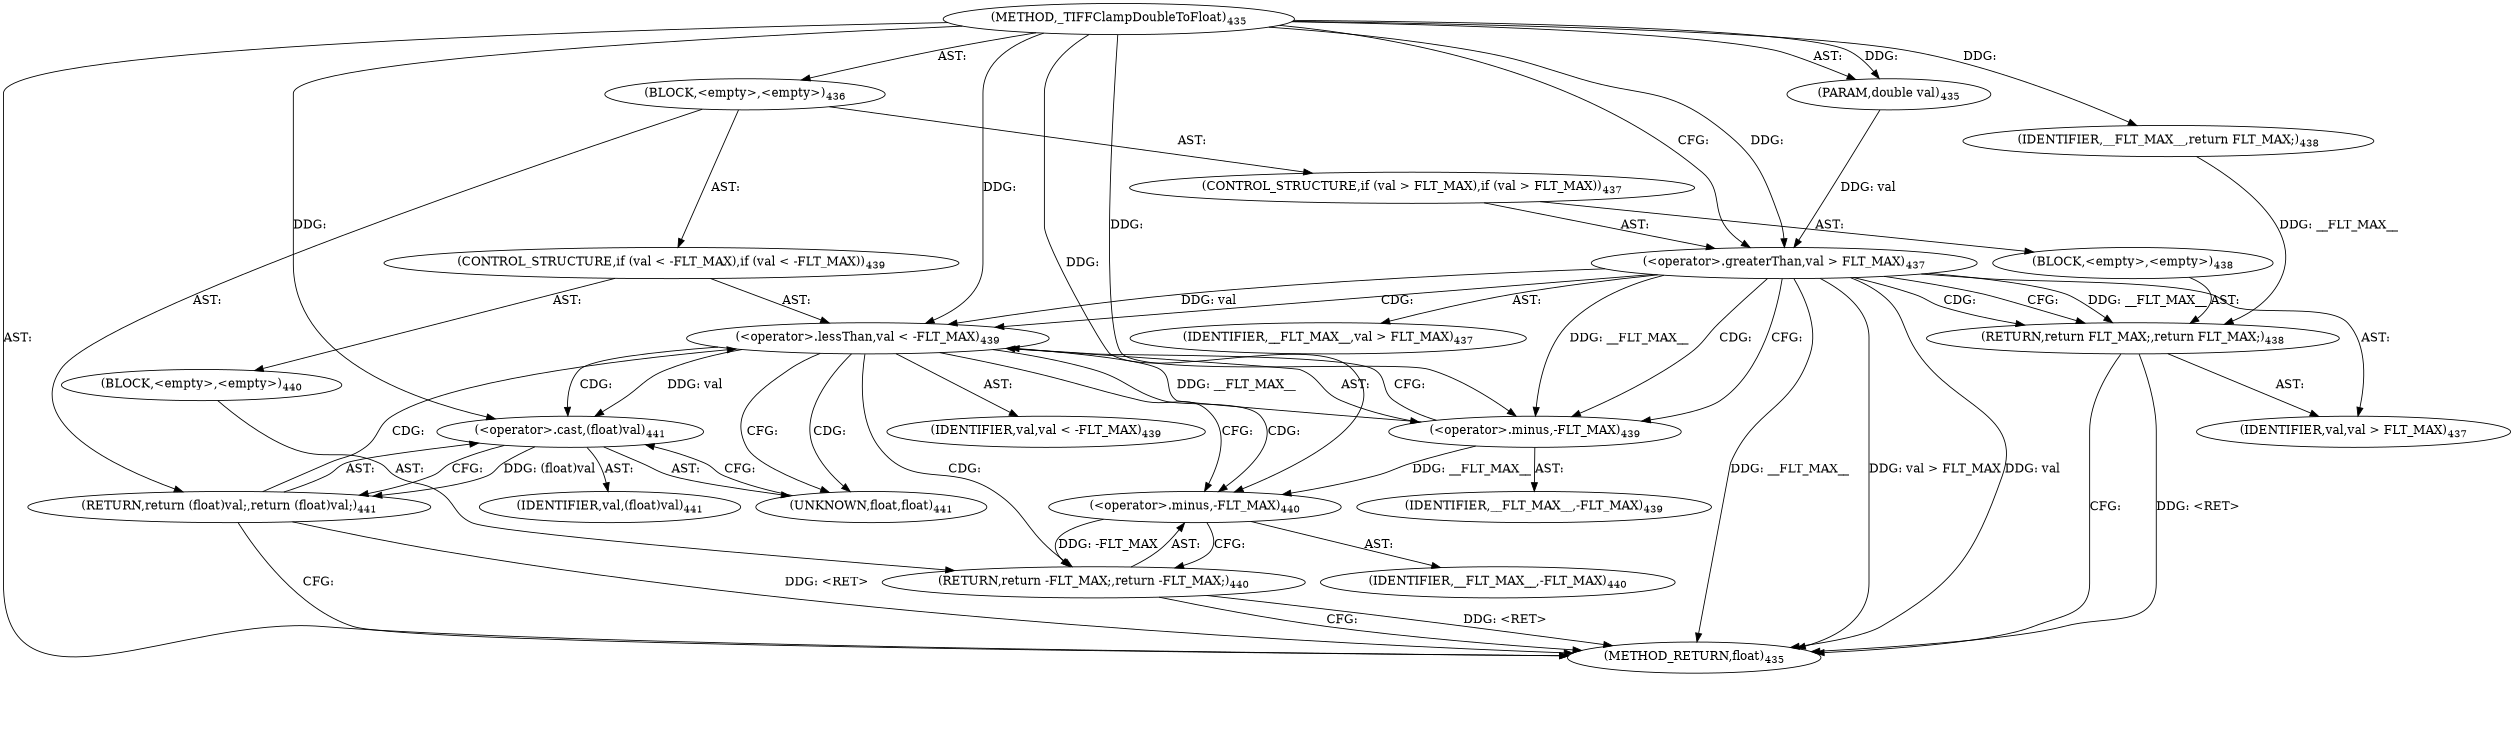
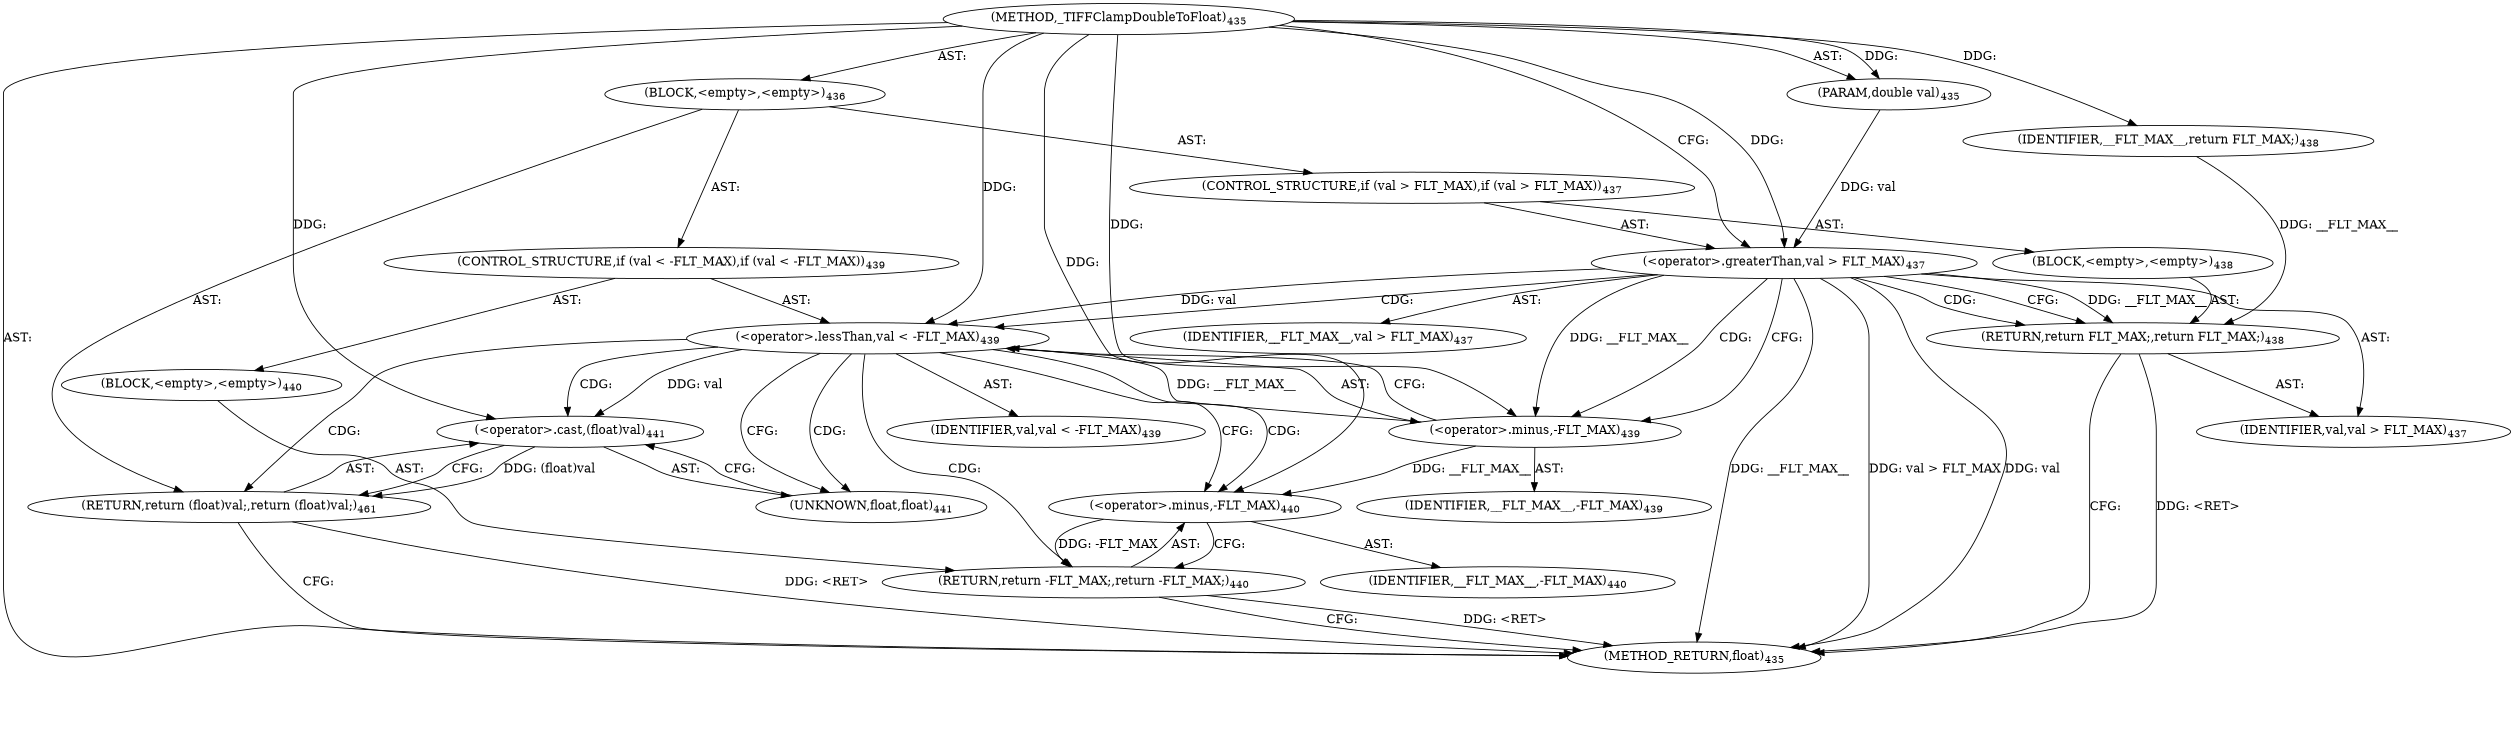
  digraph {
    n1 [label=<(METHOD,_TIFFClampDoubleToFloat)<SUB>435</SUB>>]
    n2 [label=<(PARAM,double val)<SUB>435</SUB>>]
    n3 [label=<(BLOCK,&lt;empty&gt;,&lt;empty&gt;)<SUB>436</SUB>>]
    n4 [label=<(&lt;operator&gt;.greaterThan,val &gt; FLT_MAX)<SUB>437</SUB>>]
    n5 [label=<(IDENTIFIER,__FLT_MAX__,return FLT_MAX;)<SUB>438</SUB>>]
    n6 [label=<(&lt;operator&gt;.lessThan,val &lt; -FLT_MAX)<SUB>439</SUB>>]
    n7 [label=<(&lt;operator&gt;.minus,-FLT_MAX)<SUB>439</SUB>>]
    n8 [label=<(&lt;operator&gt;.minus,-FLT_MAX)<SUB>440</SUB>>]
    n9 [label=<(&lt;operator&gt;.cast,(float)val)<SUB>441</SUB>>]
    n10 [label=<(METHOD_RETURN,float)<SUB>435</SUB>>]
    n11 [label=<(CONTROL_STRUCTURE,if (val &gt; FLT_MAX),if (val &gt; FLT_MAX))<SUB>437</SUB>>]
    n12 [label=<(CONTROL_STRUCTURE,if (val &lt; -FLT_MAX),if (val &lt; -FLT_MAX))<SUB>439</SUB>>]
-   n13 [label=<(RETURN,return (float)val;,return (float)val;)<SUB>441</SUB>>]
+   n13 [label=<(RETURN,return (float)val;,return (float)val;)<SUB>461</SUB>>]
    n14 [label=<(IDENTIFIER,val,val &gt; FLT_MAX)<SUB>437</SUB>>]
    n15 [label=<(IDENTIFIER,__FLT_MAX__,val &gt; FLT_MAX)<SUB>437</SUB>>]
    n16 [label=<(RETURN,return FLT_MAX;,return FLT_MAX;)<SUB>438</SUB>>]
    n17 [label=<(IDENTIFIER,val,val &lt; -FLT_MAX)<SUB>439</SUB>>]
    n18 [label=<(RETURN,return -FLT_MAX;,return -FLT_MAX;)<SUB>440</SUB>>]
    n19 [label=<(UNKNOWN,float,float)<SUB>441</SUB>>]
    n20 [label=<(IDENTIFIER,__FLT_MAX__,-FLT_MAX)<SUB>439</SUB>>]
    n21 [label=<(IDENTIFIER,__FLT_MAX__,-FLT_MAX)<SUB>440</SUB>>]
-   n22 [label=<(IDENTIFIER,val,(float)val)<SUB>441</SUB>>]
    n23 [label=<(BLOCK,&lt;empty&gt;,&lt;empty&gt;)<SUB>438</SUB>>]
    n24 [label=<(BLOCK,&lt;empty&gt;,&lt;empty&gt;)<SUB>440</SUB>>]
    n1 -> n2 [label="AST: "]
    n1 -> n2 [label="DDG: "]
    n1 -> n3 [label="AST: "]
    n1 -> n4 [label="CFG: "]
    n1 -> n4 [label="DDG: "]
    n1 -> n5 [label="DDG: "]
    n1 -> n6 [label="DDG: "]
    n1 -> n7 [label="DDG: "]
    n1 -> n8 [label="DDG: "]
    n1 -> n9 [label="DDG: "]
    n1 -> n10 [label="AST: "]
    n2 -> n4 [label="DDG: val"]
    n3 -> n11 [label="AST: "]
    n3 -> n12 [label="AST: "]
    n3 -> n13 [label="AST: "]
    n4 -> n6 [label="DDG: val"]
    n4 -> n6 [label="CDG: "]
    n4 -> n7 [label="CFG: "]
    n4 -> n7 [label="DDG: __FLT_MAX__"]
    n4 -> n7 [label="CDG: "]
    n4 -> n10 [label="DDG: val"]
    n4 -> n10 [label="DDG: __FLT_MAX__"]
    n4 -> n10 [label="DDG: val &gt; FLT_MAX"]
    n4 -> n14 [label="AST: "]
    n4 -> n15 [label="AST: "]
    n4 -> n16 [label="CFG: "]
    n4 -> n16 [label="DDG: __FLT_MAX__"]
    n4 -> n16 [label="CDG: "]
    n5 -> n16 [label="DDG: __FLT_MAX__"]
    n6 -> n7 [label="AST: "]
    n6 -> n8 [label="CFG: "]
    n6 -> n8 [label="CDG: "]
    n6 -> n9 [label="DDG: val"]
    n6 -> n9 [label="CDG: "]
-   n13 -> n6 [label="CDG: "]
+   n6 -> n13 [label="CDG: "]
    n6 -> n17 [label="AST: "]
    n6 -> n18 [label="CDG: "]
    n6 -> n19 [label="CFG: "]
    n6 -> n19 [label="CDG: "]
    n7 -> n6 [label="CFG: "]
    n7 -> n6 [label="DDG: __FLT_MAX__"]
    n7 -> n8 [label="DDG: __FLT_MAX__"]
    n7 -> n20 [label="AST: "]
    n8 -> n18 [label="CFG: "]
    n8 -> n18 [label="DDG: -FLT_MAX"]
    n8 -> n21 [label="AST: "]
    n9 -> n13 [label="CFG: "]
    n9 -> n13 [label="DDG: (float)val"]
    n9 -> n19 [label="AST: "]
-   n9 -> n22 [label="AST: "]
    n11 -> n4 [label="AST: "]
    n11 -> n23 [label="AST: "]
    n12 -> n6 [label="AST: "]
    n12 -> n24 [label="AST: "]
    n13 -> n9 [label="AST: "]
    n13 -> n10 [label="CFG: "]
    n13 -> n10 [label="DDG: &lt;RET&gt;"]
    n16 -> n10 [label="CFG: "]
    n16 -> n10 [label="DDG: &lt;RET&gt;"]
    n16 -> n14 [label="AST: "]
    n18 -> n8 [label="AST: "]
    n18 -> n10 [label="CFG: "]
    n18 -> n10 [label="DDG: &lt;RET&gt;"]
    n19 -> n9 [label="CFG: "]
    n23 -> n16 [label="AST: "]
    n24 -> n18 [label="AST: "]
  }
